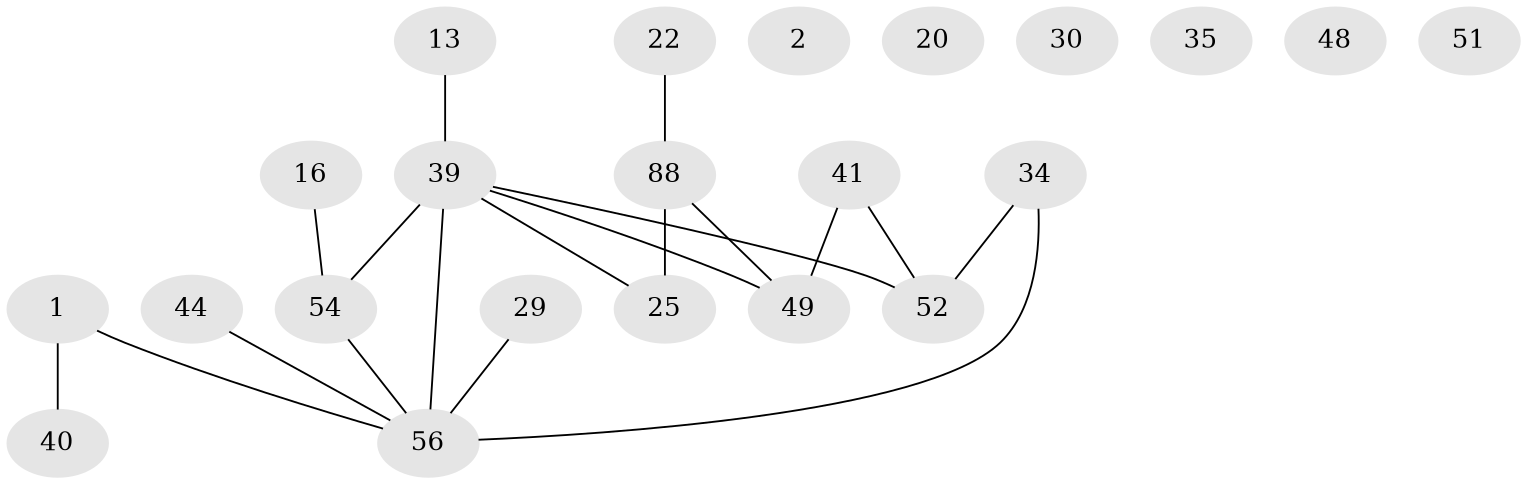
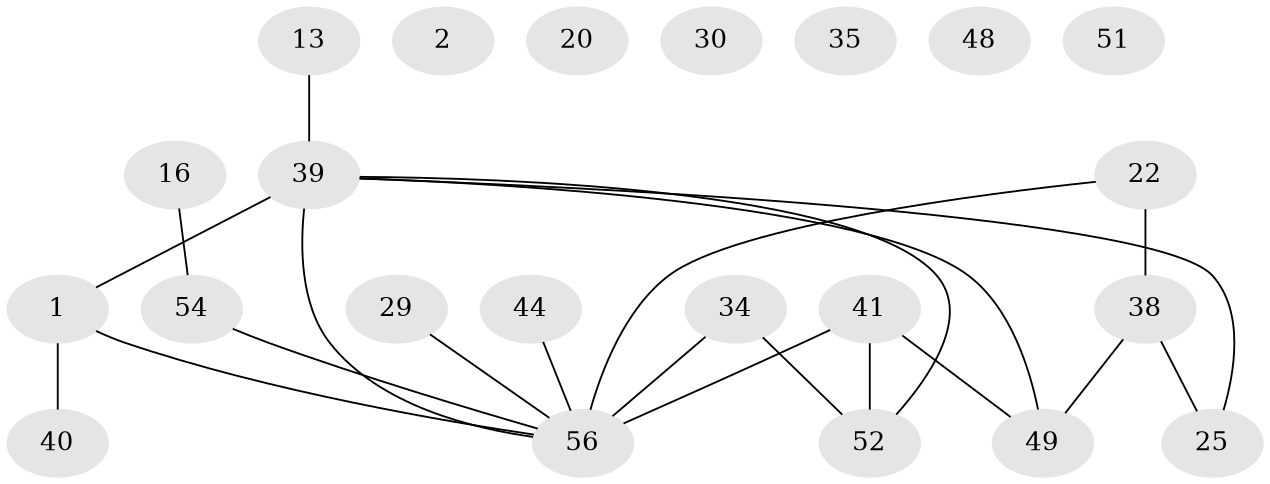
  graph {
    node [color=gray90 style=filled]
    1
    40
    56 [super="+14+55"]
    54 [super="+19"]
    16
    2
    39 [super="+18"]
    49 [super="+23+47"]
    n9 [label=25 super="+5+25"]
    52 [super="+17"]
    13
    20
    22 [super="+12"]
-   38 [label=88]
+   38
    29
    30
    34
    35 [super="+31"]
    44
    n20 [label=41 super="+33"]
    48
    51
    1 -- 40
    1 -- 56 [weight=2]
    54 -- 56
    16 -- 54
    39 -- 56 [weight=2]
-   39 -- 54 [weight=2]
+   39 -- 1 [weight=2]
    39 -- 49
    39 -- n9
    39 -- 52
    13 -- 39
+   22 -- 56
    22 -- 38 [weight=2]
    38 -- 49
    38 -- n9
    29 -- 56
    34 -- 56 [weight=2]
    34 -- 52
    44 -- 56
+   n20 -- 56 [weight=4]
    n20 -- 49
    n20 -- 52
  }
